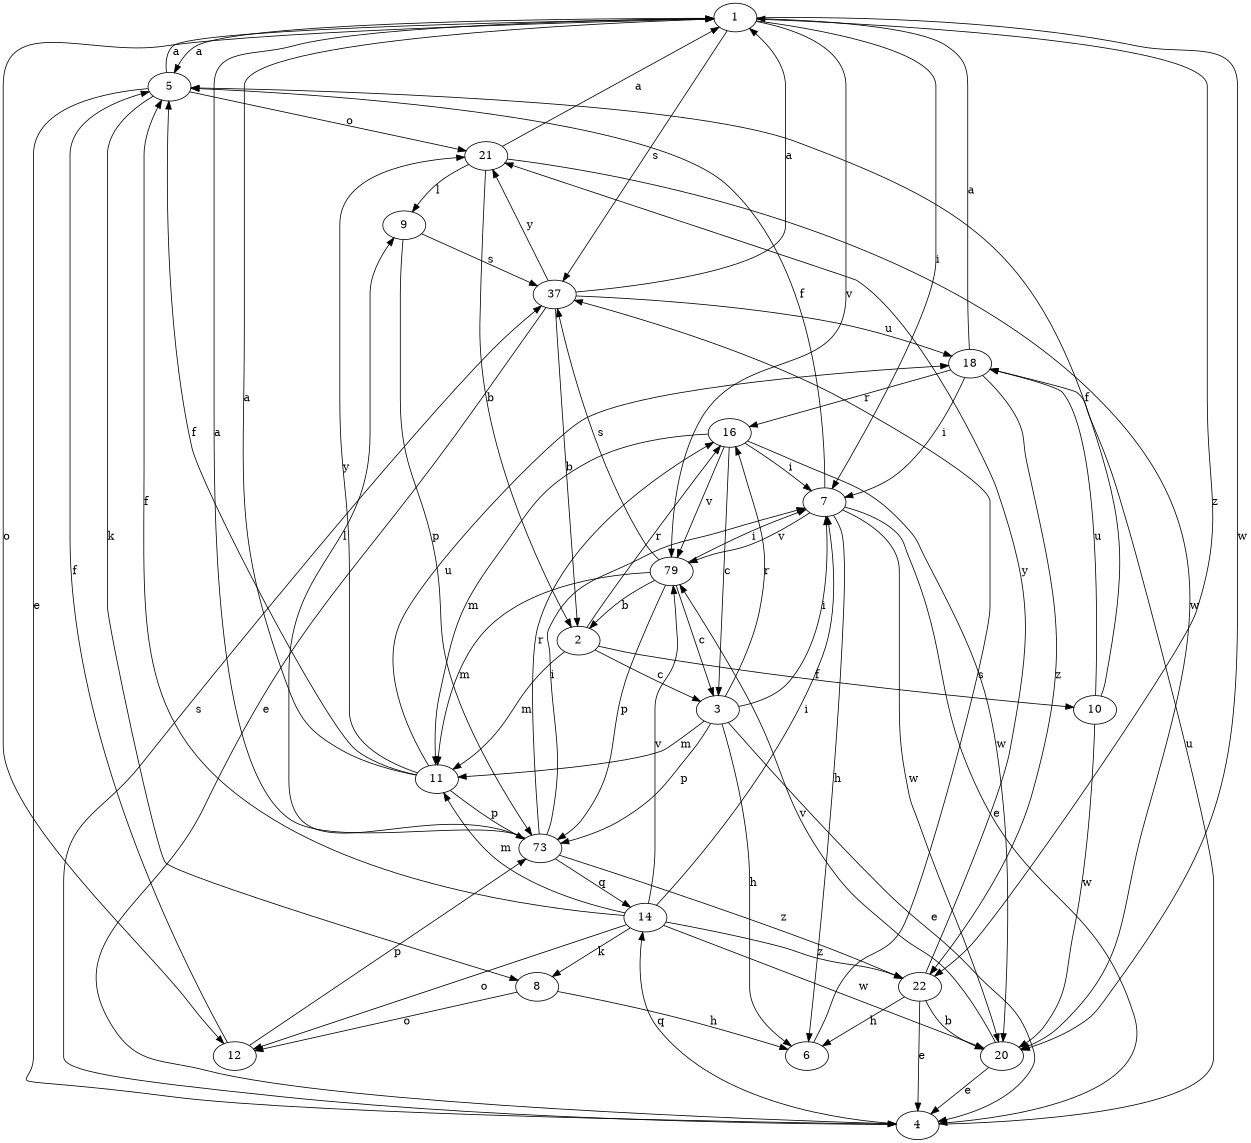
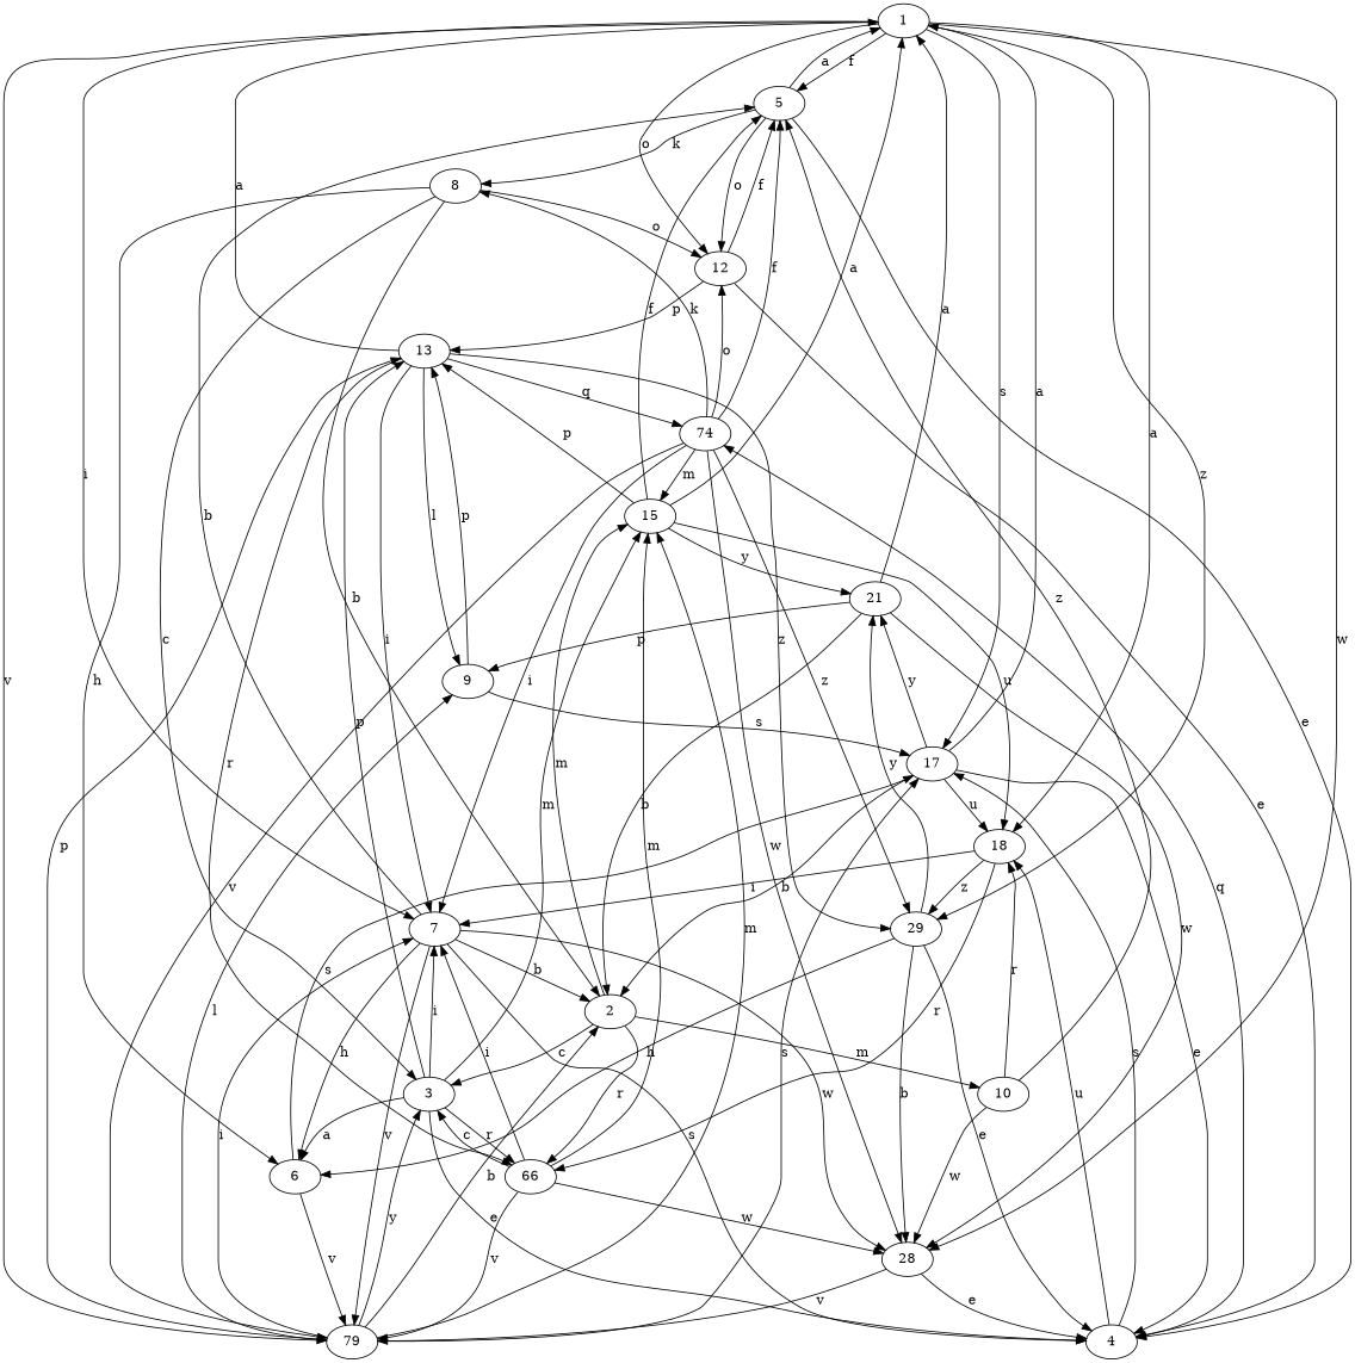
  strict digraph {
    1
    5
    7
    12
-   17 [label=37]
+   17
    n6 [label=79]
-   20
-   22
+   20 [label=28]
+   22 [label=29]
    4
    8
    6
    2
-   13 [label=73]
+   13
    18
    21
    3
-   11
+   11 [label=15]
    9
-   16
-   14
+   16 [label=66]
+   14 [label=74]
    10
-   1 -> 5 [label=a]
+   1 -> 5 [label=f]
    1 -> 7 [label=i]
    1 -> 12 [label=o]
    1 -> 17 [label=s]
    1 -> n6 [label=v]
    1 -> 20 [label=w]
    1 -> 22 [label=z]
    5 -> 1 [label=a]
-   5 -> 21 [label=o]
+   5 -> 12 [label=o]
    5 -> 4 [label=e]
    5 -> 8 [label=k]
-   7 -> 5 [label=f]
+   7 -> 5 [label=b]
    7 -> n6 [label=v]
    7 -> 20 [label=w]
-   7 -> 4 [label=e]
+   7 -> 4 [label=s]
    7 -> 6 [label=h]
+   7 -> 2 [label=b]
    12 -> 5 [label=f]
+   12 -> 4 [label=e]
    12 -> 13 [label=p]
    17 -> 1 [label=a]
    17 -> 4 [label=e]
    17 -> 2 [label=b]
    17 -> 18 [label=u]
    17 -> 21 [label=y]
    n6 -> 7 [label=i]
    n6 -> 17 [label=s]
    n6 -> 2 [label=b]
    n6 -> 13 [label=p]
-   n6 -> 3 [label=c]
+   n6 -> 3 [label=y]
    n6 -> 11 [label=m]
+   n6 -> 9 [label=l]
    20 -> n6 [label=v]
    20 -> 4 [label=e]
    22 -> 20 [label=b]
    22 -> 4 [label=e]
    22 -> 6 [label=h]
    22 -> 21 [label=y]
    4 -> 17 [label=s]
    4 -> 18 [label=u]
    4 -> 14 [label=q]
    8 -> 12 [label=o]
    8 -> 6 [label=h]
+   8 -> 2 [label=b]
+   8 -> 3 [label=c]
    6 -> 17 [label=s]
+   6 -> n6 [label=v]
    2 -> 3 [label=c]
    2 -> 11 [label=m]
    2 -> 16 [label=r]
-   2 -> 10 [label=f]
+   2 -> 10 [label=m]
    13 -> 1 [label=a]
    13 -> 7 [label=i]
    13 -> 22 [label=z]
    13 -> 9 [label=l]
    13 -> 16 [label=r]
    13 -> 14 [label=q]
-   18 -> 1 [label=a]
+   1 -> 18 [label=a]
    18 -> 7 [label=i]
    18 -> 22 [label=z]
    18 -> 16 [label=r]
    21 -> 1 [label=a]
    21 -> 20 [label=w]
    21 -> 2 [label=b]
-   21 -> 9 [label=l]
+   21 -> 9 [label=p]
    3 -> 7 [label=i]
    3 -> 4 [label=e]
-   3 -> 6 [label=h]
+   3 -> 6 [label=a]
    3 -> 13 [label=p]
    3 -> 11 [label=m]
    3 -> 16 [label=r]
    11 -> 1 [label=a]
    11 -> 5 [label=f]
    11 -> 13 [label=p]
    11 -> 18 [label=u]
    11 -> 21 [label=y]
    9 -> 17 [label=s]
    9 -> 13 [label=p]
    16 -> 7 [label=i]
    16 -> n6 [label=v]
    16 -> 20 [label=w]
    16 -> 3 [label=c]
    16 -> 11 [label=m]
    14 -> 5 [label=f]
    14 -> 7 [label=i]
    14 -> 12 [label=o]
    14 -> n6 [label=v]
    14 -> 20 [label=w]
    14 -> 22 [label=z]
    14 -> 8 [label=k]
    14 -> 11 [label=m]
-   10 -> 5 [label=f]
+   10 -> 5 [label=z]
    10 -> 20 [label=w]
-   10 -> 18 [label=u]
+   10 -> 18 [label=r]
  }
